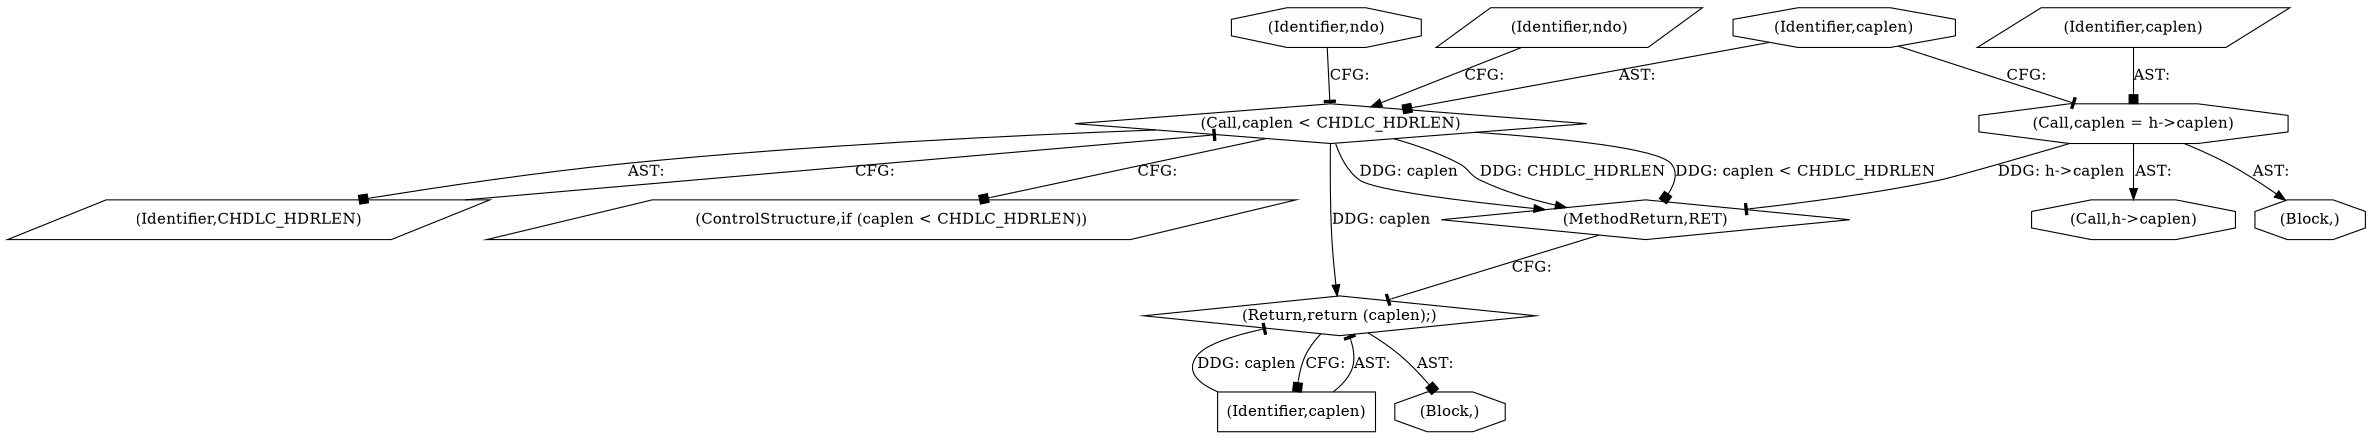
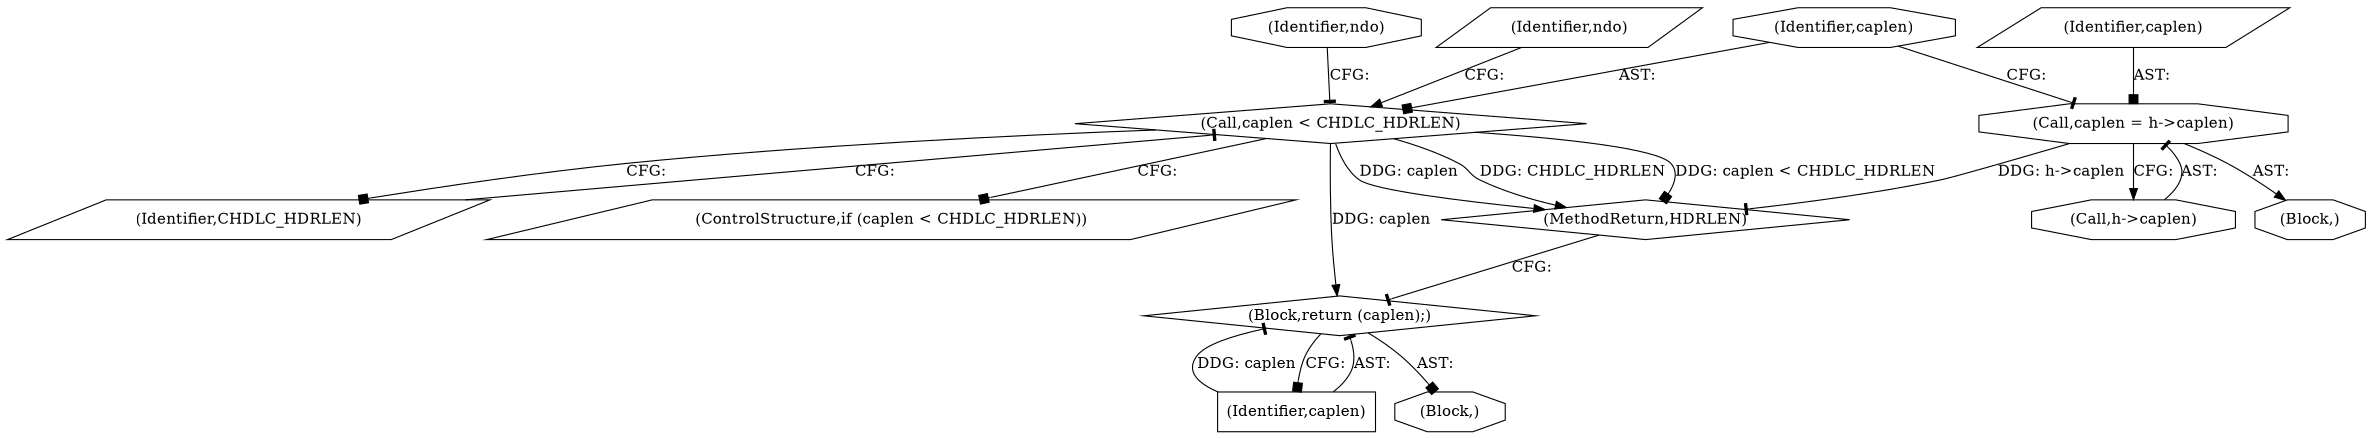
  digraph {
    node [shape=octagon]
    edge [arrowhead=tee]
    n1 [label="(Call,caplen = h->caplen)"]
    n2 [label="(Block,)"]
-   n3 [label="(MethodReturn,RET)" shape=diamond]
+   n3 [label="(MethodReturn,HDRLEN)" shape=diamond]
    n4 [label="(Call,h->caplen)"]
    n5 [label="(Call,caplen < CHDLC_HDRLEN)" shape=diamond]
-   n6 [label="(Return,return (caplen);)" shape=diamond]
+   n6 [label="(Block,return (caplen);)" shape=diamond]
    n7 [label="(Identifier,CHDLC_HDRLEN)" shape=parallelogram]
    n8 [label="(ControlStructure,if (caplen < CHDLC_HDRLEN))" shape=parallelogram]
    n9 [label="(Identifier,caplen)" shape=box]
    n10 [label="(Block,)"]
    n11 [label="(Identifier,caplen)" shape=parallelogram]
    n12 [label="(Identifier,ndo)"]
    n13 [label="(Identifier,caplen)"]
    n14 [label="(Identifier,ndo)" shape=parallelogram]
    n1 -> n2 [arrowhead=normal label="AST: "]
    n1 -> n3 [label="DDG: h->caplen"]
-   n1 -> n4 [arrowhead=normal label="AST: "]
+   n1 -> n4 [arrowhead=normal label="CFG: "]
    n3 -> n6 [label="CFG: "]
+   n4 -> n1 [label="AST: "]
    n5 -> n3 [arrowhead=box label="DDG: caplen < CHDLC_HDRLEN"]
    n5 -> n3 [arrowhead=normal label="DDG: caplen"]
    n5 -> n3 [arrowhead=normal label="DDG: CHDLC_HDRLEN"]
    n5 -> n6 [arrowhead=normal label="DDG: caplen"]
-   n5 -> n7 [arrowhead=box label="AST: "]
+   n5 -> n7 [arrowhead=box label="CFG: "]
    n5 -> n8 [arrowhead=box label="CFG: "]
    n6 -> n9 [arrowhead=box label="CFG: "]
    n6 -> n10 [arrowhead=box label="AST: "]
    n7 -> n5 [label="CFG: "]
    n9 -> n6 [label="AST: "]
    n9 -> n6 [label="DDG: caplen"]
    n11 -> n1 [arrowhead=box label="AST: "]
    n12 -> n5 [label="CFG: "]
    n13 -> n1 [label="CFG: "]
    n13 -> n5 [arrowhead=box label="AST: "]
    n14 -> n5 [arrowhead=normal label="CFG: "]
  }
